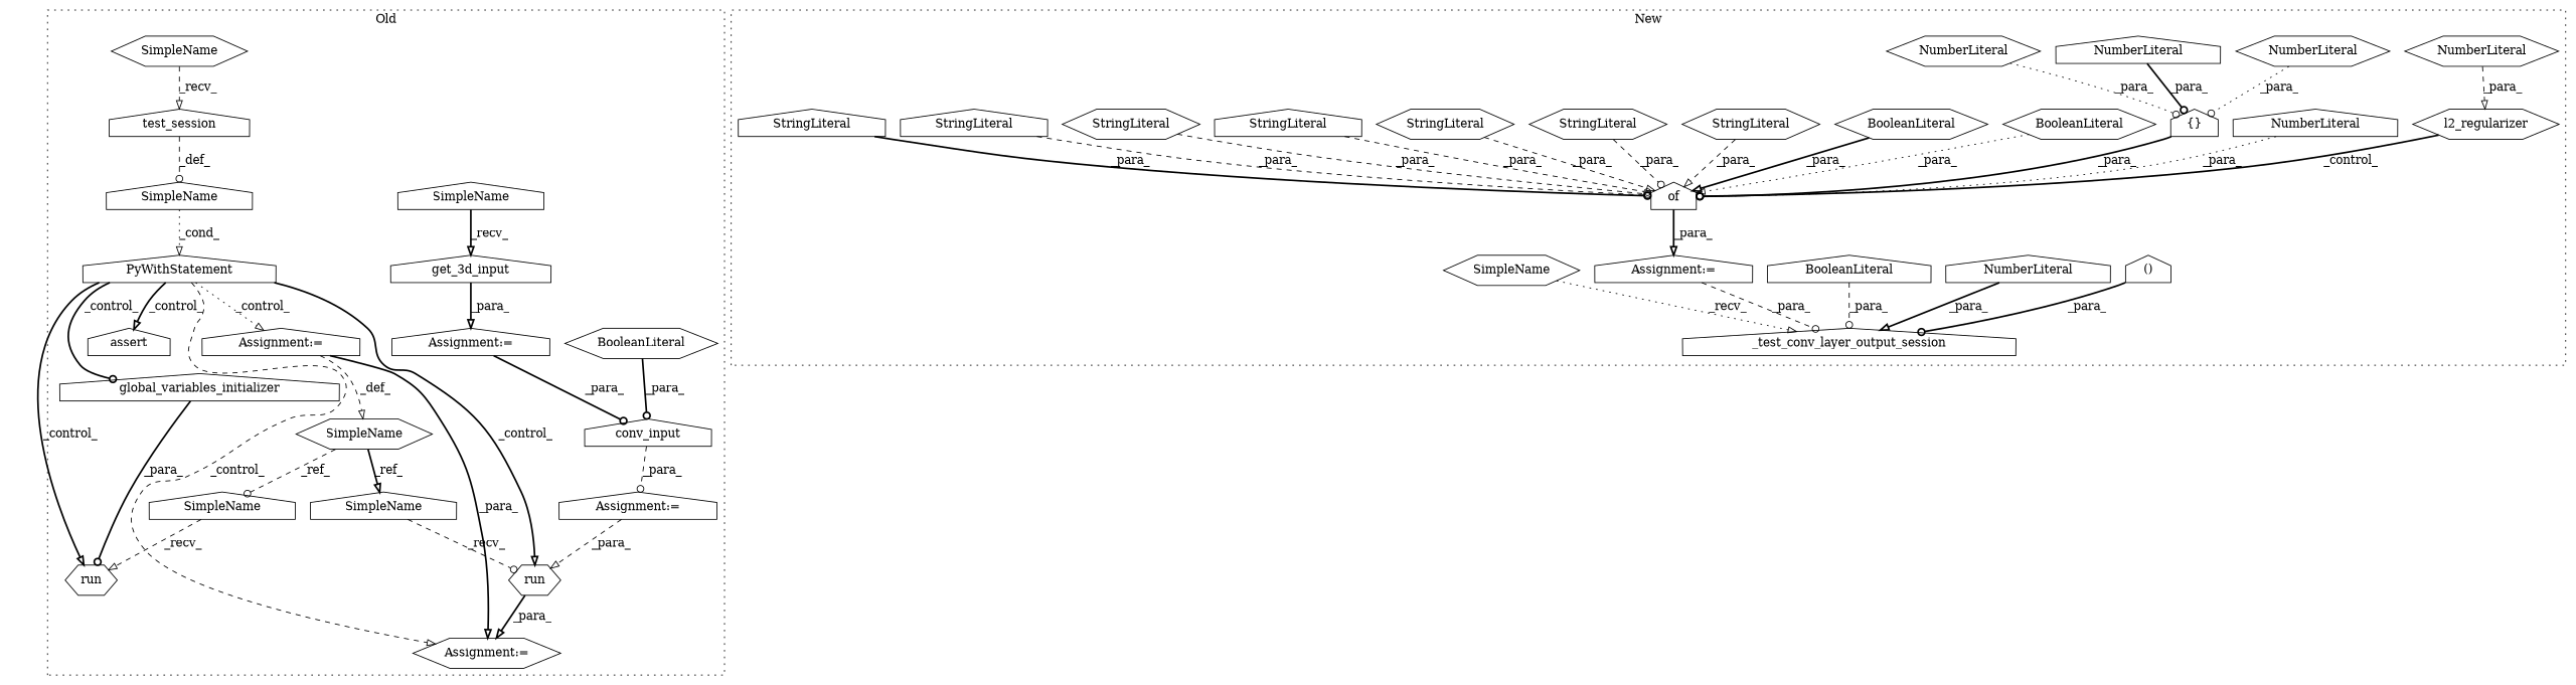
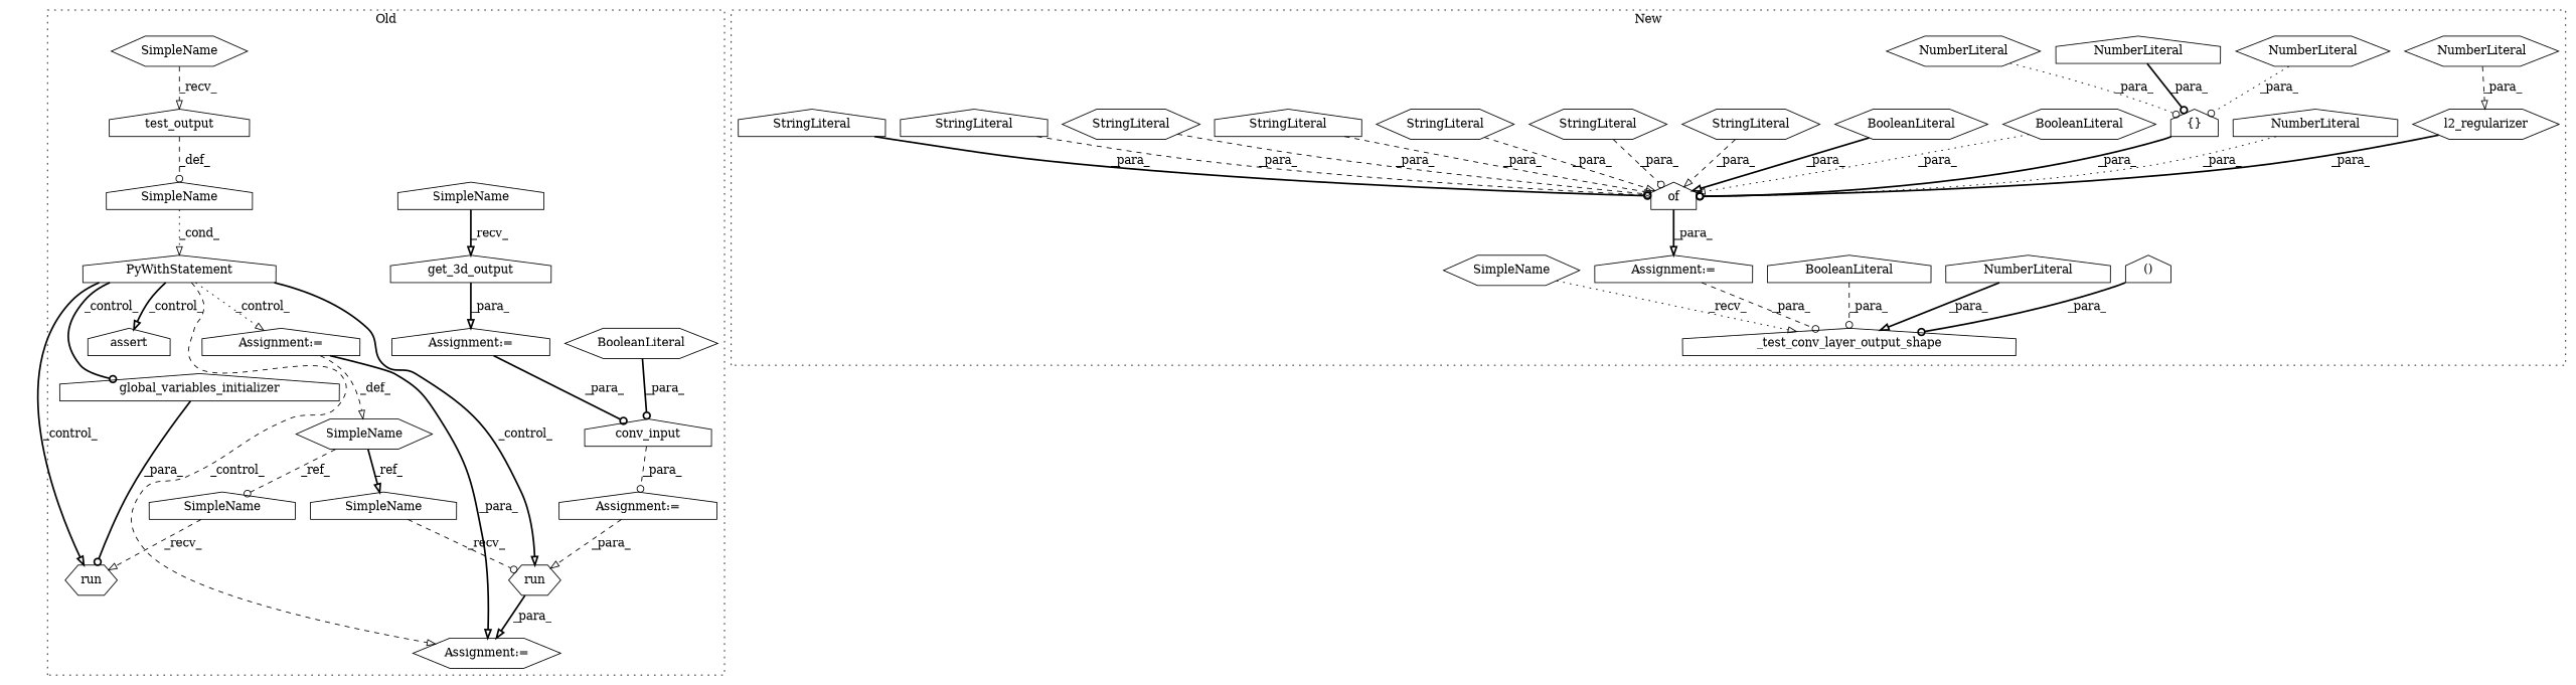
  digraph {
    node [a=32 l=4 s=5339 shape=house]
    edge [arrowhead=onormal style=bold]
-   n1 [l=14 label=get_3d_input s=5124]
+   n1 [l=14 label=get_3d_output s=5124]
    n2 [l="9,1" label=conv_input s="5250,5268"]
    n3 [a=9 label=BooleanLiteral s=5264 shape=hexagon]
    n4 [l="4,1" label=run s="5422,5438" shape=hexagon]
    n5 [a=42 label=SimpleName l="" s=""]
    n6 [a=104 l="10,2" label=PyWithStatement s="5296,5325"]
-   n7 [l=14 label=test_session s=5311]
+   n7 [l=14 label=test_output s=5311]
    n8 [l=30 label=global_variables_initializer s=5371]
    n9 [l="22,1" label=assert s="5452,5546"]
    n10 [l="4,1" label=run s="5356,5401" shape=hexagon]
    n11 [a=42 label=SimpleName shape=hexagon]
    n12 [a=7 l=1 label="Assignment:=" s=5249]
    n13 [a=7 l=1 label="Assignment:=" s=5416 shape=hexagon]
    n14 [a=7 l=1 label="Assignment:=" s=5118]
    n15 [a=7 label="Assignment:="]
    n16 [a=42 label=SimpleName s=5306 shape=hexagon]
    n17 [a=42 label=SimpleName s=5119]
    n18 [a=42 label=SimpleName s=5417]
    n19 [a=42 label=SimpleName s=5351]
    n20 [l="15,1" label=l2_regularizer s="6018,6036" shape=hexagon]
    n21 [a=34 l=3 label=NumberLiteral s=6033 shape=hexagon]
    n22 [l="3,1" label=of s="5808,6037"]
    n23 [a=4 l="1,1" label="{}" s="5853,5859"]
    n24 [a=34 l=1 label=NumberLiteral s=5854 shape=hexagon]
    n25 [a=34 l=2 label=NumberLiteral s=5827]
    n26 [a=34 l=1 label=NumberLiteral s=5858 shape=hexagon]
    n27 [a=34 l=1 label=NumberLiteral s=5856]
    n28 [a=9 l=5 label=BooleanLiteral s=5899 shape=hexagon]
    n29 [a=9 label=BooleanLiteral s=5915 shape=hexagon]
-   n30 [l="30,1" label=_test_conv_layer_output_session s="6049,6164"]
+   n30 [l="30,1" label=_test_conv_layer_output_shape s="6049,6164"]
    n31 [a=106 l=60 label="()" s=6098]
    n32 [a=34 l=1 label=NumberLiteral s=6079]
    n33 [a=9 label=BooleanLiteral s=6160]
    n34 [a=7 l=1 label="Assignment:=" s=5803]
    n35 [a=45 l=7 label=StringLiteral s=5932 shape=hexagon]
    n36 [a=45 l=11 label=StringLiteral s=5920 shape=hexagon]
    n37 [a=45 l=13 label=StringLiteral s=5830 shape=hexagon]
    n38 [a=45 l=15 label=StringLiteral s=5989]
    n39 [a=45 l=11 label=StringLiteral s=5887 shape=hexagon]
    n40 [a=45 l=15 label=StringLiteral s=5940]
    n41 [a=45 l=8 label=StringLiteral s=5861]
    n42 [a=42 label=SimpleName s=6044 shape=hexagon]
    subgraph cluster_1 {
      label=Old
      style=dotted
      n1
      n2
      n3
      n4
      n5
      n6
      n7
      n8
      n9
      n10
      n11
      n12
      n13
      n14
      n15
      n16
      n17
      n18
      n19
    }
    subgraph cluster_2 {
      label=New
      style=dotted
      n20
      n21
      n22
      n23
      n24
      n25
      n26
      n27
      n28
      n29
      n30
      n31
      n32
      n33
      n34
      n35
      n36
      n37
      n38
      n39
      n40
      n41
      n42
    }
    n1 -> n14 [label=_para_]
    n2 -> n12 [arrowhead=odot label=_para_ style=dashed]
    n3 -> n2 [arrowhead=odot label=_para_]
    n4 -> n13 [label=_para_]
    n5 -> n6 [label=_cond_ style=dotted]
    n6 -> n4 [label=_control_]
    n6 -> n8 [arrowhead=odot label=_control_]
    n6 -> n9 [label=_control_]
    n6 -> n10 [label=_control_]
    n6 -> n13 [label=_control_ style=dashed]
    n6 -> n15 [label=_control_ style=dotted]
    n7 -> n5 [arrowhead=odot label=_def_ style=dashed]
    n8 -> n10 [arrowhead=odot label=_para_]
    n11 -> n18 [label=_ref_]
    n11 -> n19 [arrowhead=odot label=_ref_ style=dashed]
    n12 -> n4 [label=_para_ style=dashed]
    n14 -> n2 [arrowhead=odot label=_para_]
    n15 -> n11 [label=_def_ style=dashed]
    n15 -> n13 [label=_para_]
    n16 -> n7 [label=_recv_ style=dashed]
    n17 -> n1 [label=_recv_]
    n18 -> n4 [arrowhead=odot label=_recv_ style=dashed]
    n19 -> n10 [label=_recv_ style=dashed]
-   n20 -> n22 [arrowhead=odot label=_control_]
+   n20 -> n22 [arrowhead=odot label=_para_]
    n21 -> n20 [label=_para_ style=dashed]
    n22 -> n34 [label=_para_]
    n23 -> n22 [arrowhead=odot label=_para_]
    n24 -> n23 [arrowhead=odot label=_para_ style=dotted]
    n25 -> n22 [arrowhead=odot label=_para_ style=dotted]
    n26 -> n23 [arrowhead=odot label=_para_ style=dotted]
    n27 -> n23 [arrowhead=odot label=_para_]
    n28 -> n22 [label=_para_ style=dotted]
    n29 -> n22 [label=_para_]
    n31 -> n30 [arrowhead=odot label=_para_]
    n32 -> n30 [label=_para_]
    n33 -> n30 [arrowhead=odot label=_para_ style=dashed]
    n34 -> n30 [arrowhead=odot label=_para_ style=dashed]
    n35 -> n22 [label=_para_ style=dashed]
    n36 -> n22 [arrowhead=odot label=_para_ style=dashed]
    n37 -> n22 [label=_para_ style=dashed]
    n38 -> n22 [arrowhead=odot label=_para_ style=dashed]
    n39 -> n22 [arrowhead=odot label=_para_ style=dashed]
    n40 -> n22 [arrowhead=odot label=_para_ style=dashed]
    n41 -> n22 [arrowhead=odot label=_para_]
    n42 -> n30 [label=_recv_ style=dotted]
  }
